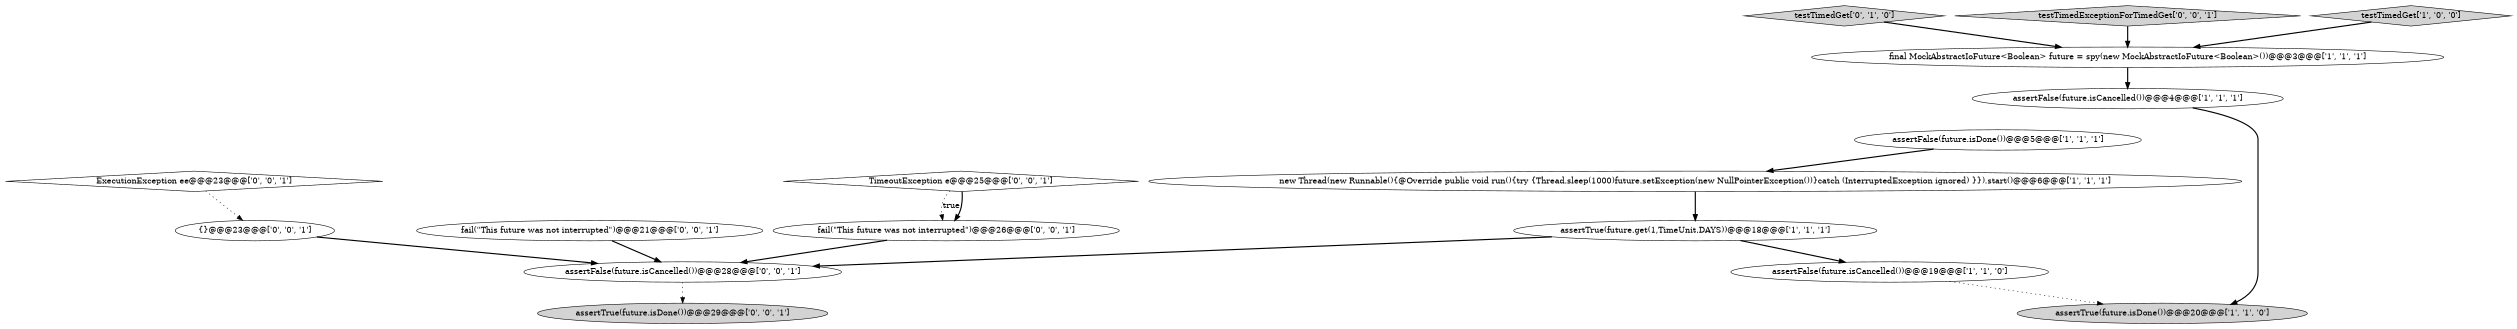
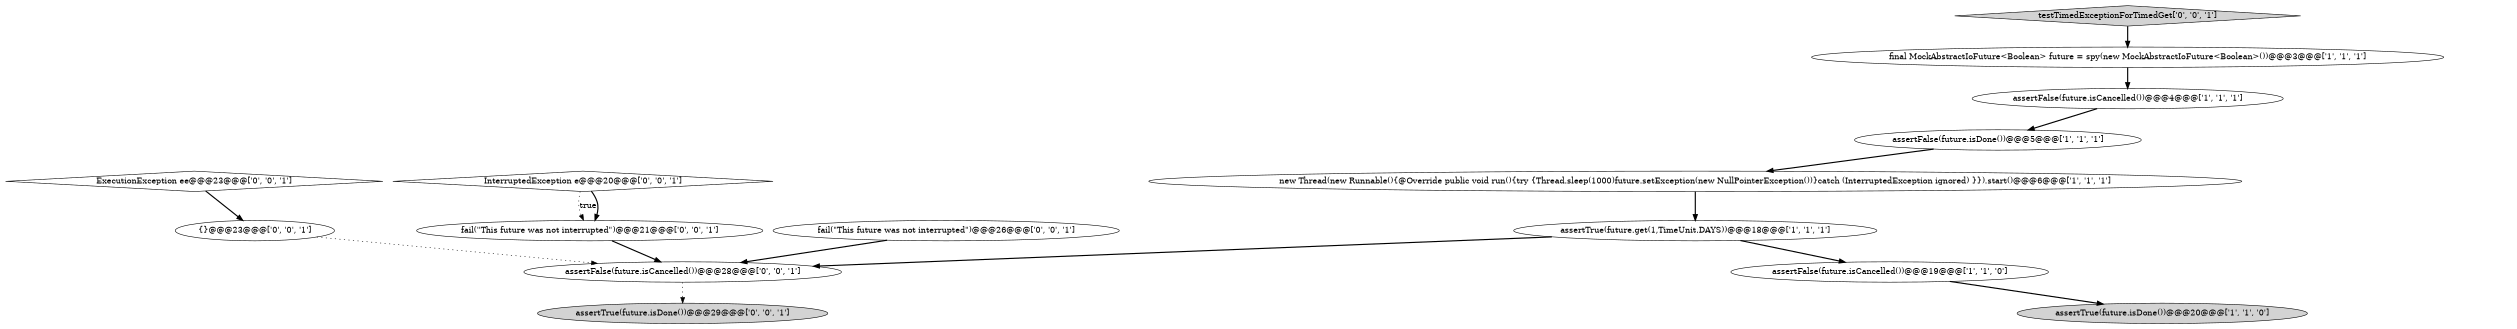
  digraph {
    node [fillcolor=white shape=ellipse style=filled]
    edge [style=bold]
    n1 [label="assertFalse(future.isDone())@@@5@@@['1', '1', '1']"]
    n2 [label="new Thread(new Runnable(){@Override public void run(){try {Thread.sleep(1000)future.setException(new NullPointerException())}catch (InterruptedException ignored) }}).start()@@@6@@@['1', '1', '1']"]
    n3 [label="assertTrue(future.get(1,TimeUnit.DAYS))@@@18@@@['1', '1', '1']"]
    n4 [label="ExecutionException ee@@@23@@@['0', '0', '1']" shape=diamond]
    n5 [label="{}@@@23@@@['0', '0', '1']"]
    n6 [label="assertFalse(future.isCancelled())@@@28@@@['0', '0', '1']"]
    n7 [label="final MockAbstractIoFuture<Boolean> future = spy(new MockAbstractIoFuture<Boolean>())@@@3@@@['1', '1', '1']"]
    n8 [label="assertFalse(future.isCancelled())@@@4@@@['1', '1', '1']"]
    n9 [fillcolor=lightgray label="assertTrue(future.isDone())@@@20@@@['1', '1', '0']"]
-   n10 [fillcolor=lightgray label="testTimedGet['0', '1', '0']" shape=diamond]
    n11 [label="fail(\"This future was not interrupted\")@@@21@@@['0', '0', '1']"]
    n12 [fillcolor=lightgray label="assertTrue(future.isDone())@@@29@@@['0', '0', '1']"]
+   n13 [label="InterruptedException e@@@20@@@['0', '0', '1']" shape=diamond]
    n14 [fillcolor=lightgray label="testTimedExceptionForTimedGet['0', '0', '1']" shape=diamond]
    n15 [label="assertFalse(future.isCancelled())@@@19@@@['1', '1', '0']"]
-   n16 [label="TimeoutException e@@@25@@@['0', '0', '1']" shape=diamond]
    n17 [label="fail(\"This future was not interrupted\")@@@26@@@['0', '0', '1']"]
-   n18 [fillcolor=lightgray label="testTimedGet['1', '0', '0']" shape=diamond]
    n1 -> n2
    n2 -> n3
    n3 -> n6
    n3 -> n15
-   n4 -> n5 [style=dotted]
-   n5 -> n6
+   n4 -> n5
+   n5 -> n6 [style=dotted]
    n6 -> n12 [style=dotted]
    n7 -> n8
-   n8 -> n9
-   n10 -> n7
+   n8 -> n1
    n11 -> n6
+   n13 -> n11 [label=true style=dotted]
+   n13 -> n11
    n14 -> n7
-   n15 -> n9 [style=dotted]
-   n16 -> n17 [label=true style=dotted]
-   n16 -> n17
+   n15 -> n9
    n17 -> n6
-   n18 -> n7
  }
